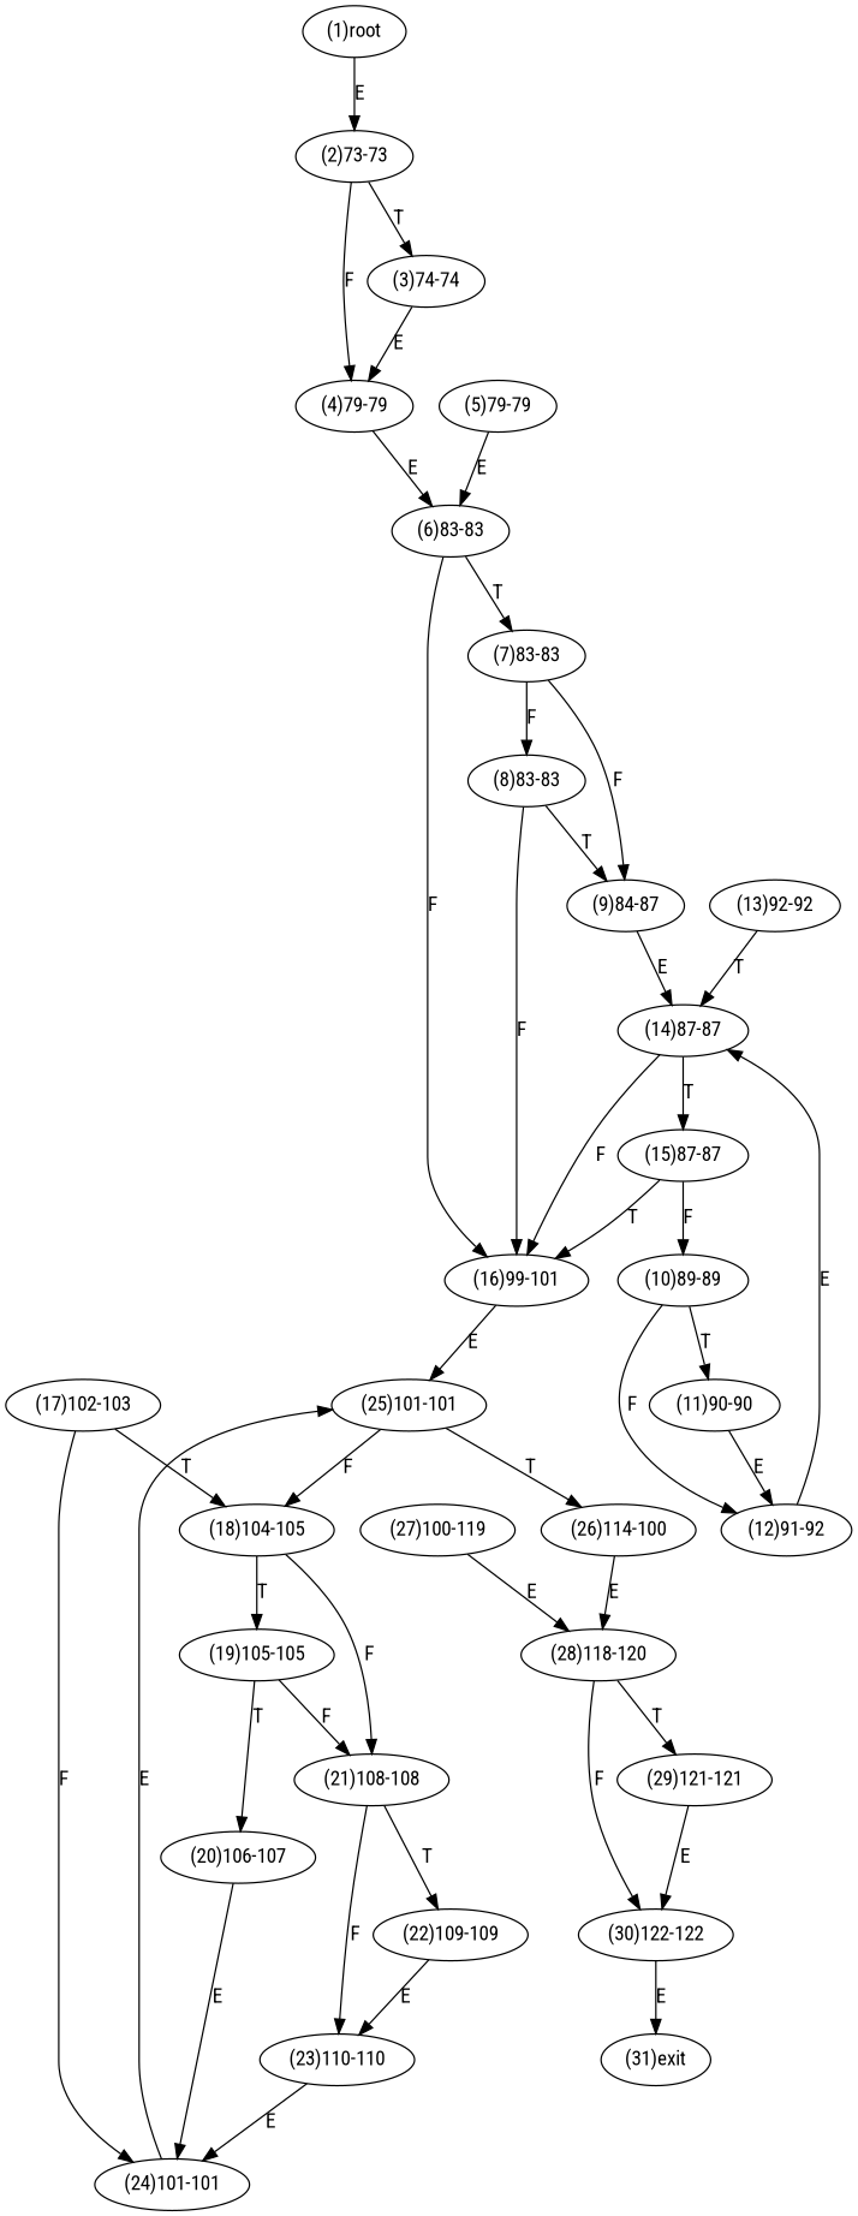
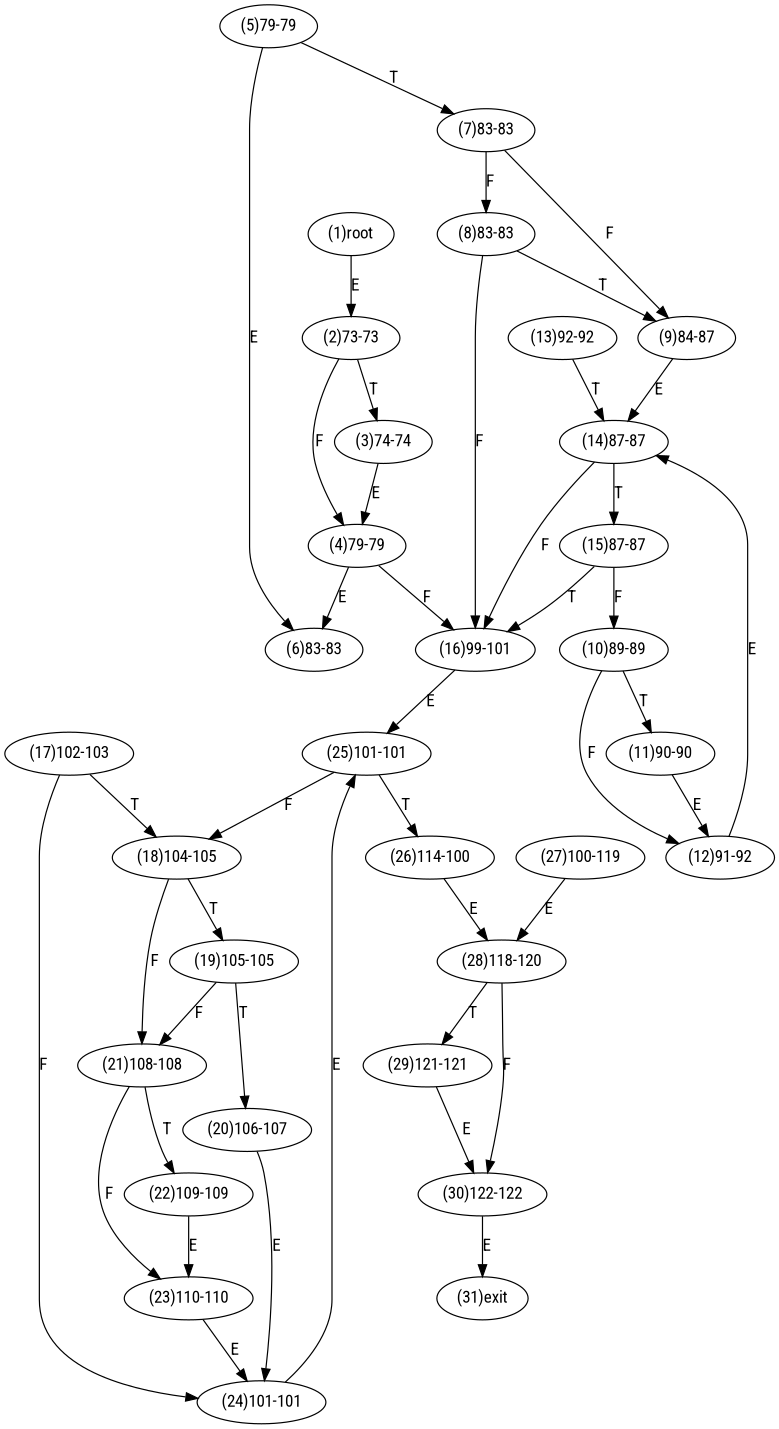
  digraph {
    fontname="Roboto Condensed"
    node [fontname="Roboto Condensed"]
    edge [fontname="Roboto Condensed"]
    n1 [label="(1)root"]
    n2 [label="(2)73-73"]
    n3 [label="(3)74-74"]
    n4 [label="(4)79-79"]
    n5 [label="(6)83-83"]
    n6 [label="(7)83-83"]
    n7 [label="(16)99-101"]
    n8 [label="(5)79-79"]
    n9 [label="(8)83-83"]
    n10 [label="(9)84-87"]
    n11 [label="(25)101-101"]
    n12 [label="(14)87-87"]
    n13 [label="(15)87-87"]
    n14 [label="(10)89-89"]
    n15 [label="(11)90-90"]
    n16 [label="(12)91-92"]
    n17 [label="(13)92-92"]
    n18 [label="(17)102-103"]
    n19 [label="(18)104-105"]
    n20 [label="(24)101-101"]
    n21 [label="(19)105-105"]
    n22 [label="(21)108-108"]
    n23 [label="(26)114-100"]
    n24 [label="(20)106-107"]
    n25 [label="(23)110-110"]
    n26 [label="(22)109-109"]
    n27 [label="(28)118-120"]
    n28 [label="(27)100-119"]
    n29 [label="(29)121-121"]
    n30 [label="(30)122-122"]
    n31 [label="(31)exit"]
    n1 -> n2 [label=E]
    n2 -> n3 [label=T]
    n2 -> n4 [label=F]
    n3 -> n4 [label=E]
    n4 -> n5 [label=E]
-   n5 -> n6 [label=T]
-   n5 -> n7 [label=F]
+   n8 -> n6 [label=T]
+   n4 -> n7 [label=F]
    n6 -> n9 [label=F]
    n6 -> n10 [label=F]
    n7 -> n11 [label=E]
    n8 -> n5 [label=E]
    n9 -> n7 [label=F]
    n9 -> n10 [label=T]
    n10 -> n12 [label=E]
    n11 -> n19 [label=F]
    n11 -> n23 [label=T]
    n12 -> n7 [label=F]
    n12 -> n13 [label=T]
    n13 -> n7 [label=T]
    n13 -> n14 [label=F]
    n14 -> n15 [label=T]
    n14 -> n16 [label=F]
    n15 -> n16 [label=E]
    n16 -> n12 [label=E]
    n17 -> n12 [label=T]
    n18 -> n19 [label=T]
    n18 -> n20 [label=F]
    n19 -> n21 [label=T]
    n19 -> n22 [label=F]
    n20 -> n11 [label=E]
    n21 -> n22 [label=F]
    n21 -> n24 [label=T]
    n22 -> n25 [label=F]
    n22 -> n26 [label=T]
    n23 -> n27 [label=E]
    n24 -> n20 [label=E]
    n25 -> n20 [label=E]
    n26 -> n25 [label=E]
    n27 -> n29 [label=T]
    n27 -> n30 [label=F]
    n28 -> n27 [label=E]
    n29 -> n30 [label=E]
    n30 -> n31 [label=E]
  }
